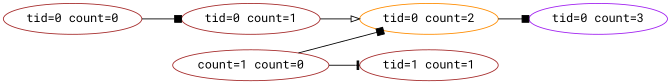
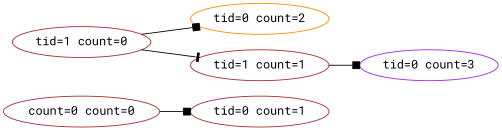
  digraph {
    fontname="Roboto Mono"
    rankdir=LR
    node [color=brown count=0 fontname="Roboto Mono" is_write=0 start_addr=0 tid=0]
    edge [arrowhead=box fontname="Roboto Mono"]
-   n1 [label="tid=0 count=0"]
+   n1 [label="count=0 count=0"]
    n2 [count=1 label="tid=0 count=1"]
    n3 [color=darkorange count=2 label="tid=0 count=2"]
    n4 [color=purple count=3 label="tid=0 count=3"]
-   n5 [label="count=1 count=0" tid=1]
+   n5 [label="tid=1 count=0" tid=1]
    n6 [count=1 label="tid=1 count=1" tid=1]
    n1 -> n2
-   n2 -> n3 [arrowhead=onormal]
-   n3 -> n4
+   n6 -> n4
    n5 -> n3
    n5 -> n6 [arrowhead=tee]
  }
